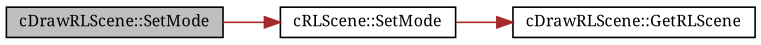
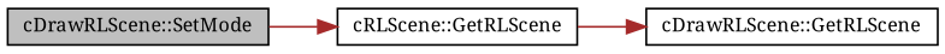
  digraph {
    fontname="Noto Serif"
    rankdir=LR
    node [color=black fillcolor=white fontname="Noto Serif" fontsize=10 shape=record style=filled]
    edge [color=brown fontname="Noto Serif" fontsize=10 labelfontname=Helvetica labelfontsize=10 style=solid]
    n1 [fillcolor=grey75 fontcolor=black height=0.2 label="cDrawRLScene::SetMode" width=0.4]
-   n2 [height=0.2 label="cRLScene::SetMode" width=0.4]
+   n2 [height=0.2 label="cRLScene::GetRLScene" width=0.4]
    n3 [height=0.2 label="cDrawRLScene::GetRLScene" width=0.4]
    n1 -> n2
    n2 -> n3
  }
